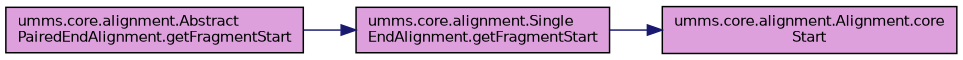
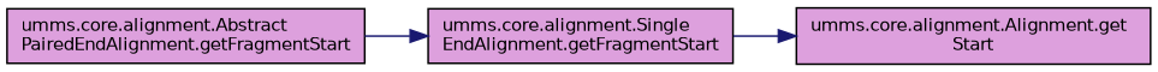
  digraph {
    rankdir=LR
    node [color=black fillcolor=plum fontname=Helvetica fontsize=10 shape=record style=filled]
    edge [color=midnightblue fontname=Helvetica fontsize=10 labelfontname=Helvetica labelfontsize=10 style=solid]
    n1 [fontcolor=black height=0.2 label="umms.core.alignment.Abstract\lPairedEndAlignment.getFragmentStart" width=0.4]
    n2 [height=0.2 label="umms.core.alignment.Single\lEndAlignment.getFragmentStart" width=0.4]
-   n3 [height=0.2 label="umms.core.alignment.Alignment.core\lStart" width=0.4]
+   n3 [height=0.2 label="umms.core.alignment.Alignment.get\lStart" width=0.4]
    n1 -> n2
    n2 -> n3
  }
